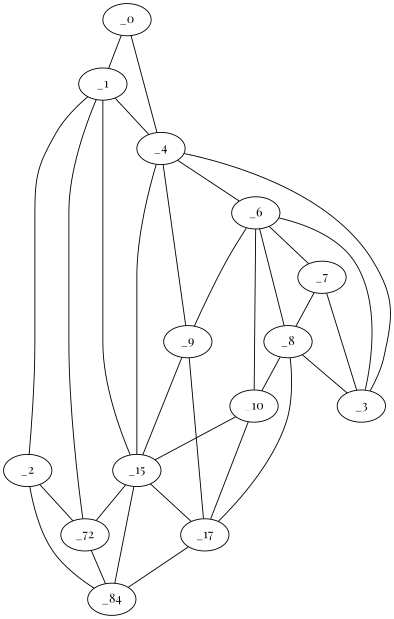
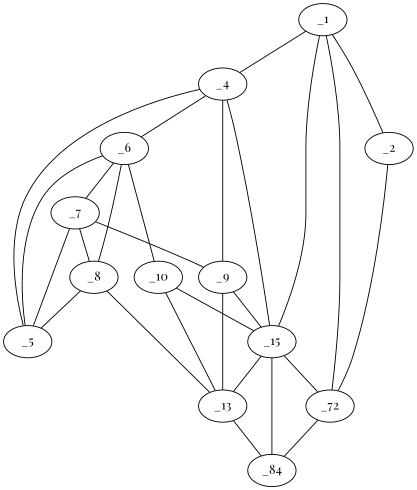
  graph {
    fontname="Playfair Display"
    node [fontname="Playfair Display"]
    edge [fontname="Playfair Display" valence=2]
-   _0 [x=31 y=115]
    _1 [x=39 y=31]
    _4 [x=50 y=83]
    _2 [x=42 y=7]
    n5 [label=_15 x=83 y=72]
    n6 [label=_72 x=84 y=5]
-   _3 [x=47 y=101]
+   _3 [x=47 y=101 label=_5]
    _7 [x=69 y=125]
    _6 [x=66 y=99]
    _9 [x=80 y=85]
    _8 [x=77 y=124]
    n12 [label=_84 x=95 y=3]
-   _13 [x=86 y=113 label=_17]
+   _13 [x=86 y=113]
    _10 [x=82 y=102]
-   _0 -- _1 [valence=1]
-   _0 -- _4
    _1 -- _4
    _1 -- _2 [valence=1]
    _1 -- n5
    _1 -- n6
    _4 -- n5
    _4 -- _6 [valence=1]
    _4 -- _9 [valence=1]
    _2 -- n6 [valence=1]
-   _2 -- n12 [valence=1]
    n5 -- n6
    n5 -- n12
    n5 -- _13 [valence=1]
    n6 -- n12
    _3 -- _4
    _3 -- _7
    _3 -- _6
    _7 -- _8 [valence=1]
    _6 -- _7 [valence=1]
-   _6 -- _9
+   _7 -- _9
    _6 -- _8
    _6 -- _10
    _9 -- n5
    _9 -- _13 [valence=1]
    _8 -- _3
    _8 -- _13 [valence=1]
-   _8 -- _10
    _13 -- n12 [valence=1]
    _10 -- n5
    _10 -- _13
  }
